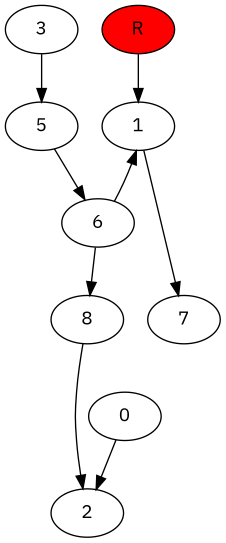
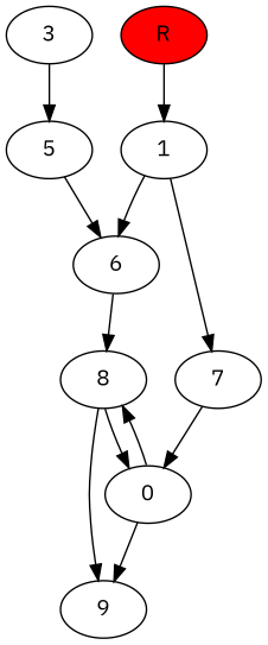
  digraph {
    fontname="IBM Plex Sans"
    node [fontname="IBM Plex Sans"]
    edge [fontname="IBM Plex Sans"]
    1
    6
    7
    8
    n5 [label=0]
-   9 [label=2]
+   9
    3
    5
    R [fillcolor="#ff0000" style=filled]
-   6 -> 1
+   1 -> 6
    1 -> 7
    6 -> 8
+   7 -> n5
+   8 -> n5
    8 -> 9
+   n5 -> 8
    n5 -> 9
    3 -> 5
    5 -> 6
    R -> 1
  }
